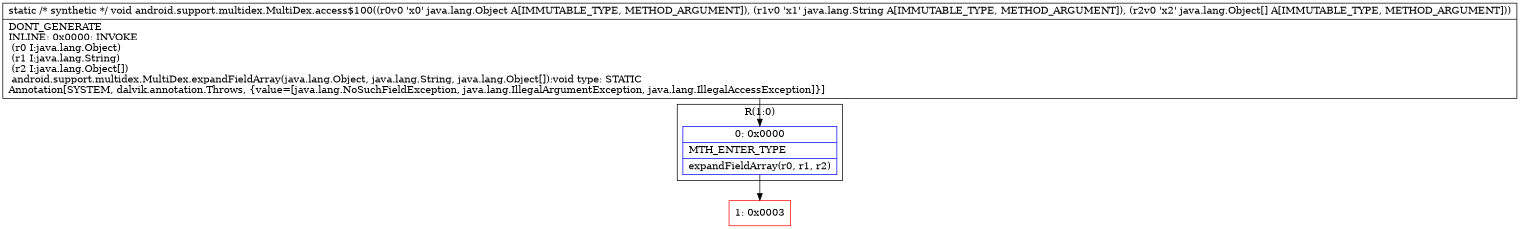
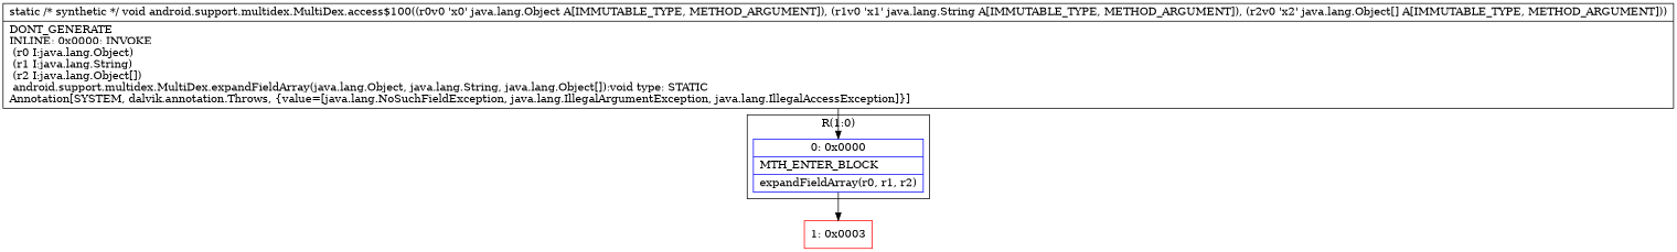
  digraph {
    node [shape=record]
-   n1 [color=blue label="{0\:\ 0x0000|MTH_ENTER_TYPE\l|expandFieldArray(r0, r1, r2)\l}"]
+   n1 [color=blue label="{0\:\ 0x0000|MTH_ENTER_BLOCK\l|expandFieldArray(r0, r1, r2)\l}"]
    n2 [color=red label="{1\:\ 0x0003}"]
    n3 [label="{static \/* synthetic *\/ void android.support.multidex.MultiDex.access$100((r0v0 'x0' java.lang.Object A[IMMUTABLE_TYPE, METHOD_ARGUMENT]), (r1v0 'x1' java.lang.String A[IMMUTABLE_TYPE, METHOD_ARGUMENT]), (r2v0 'x2' java.lang.Object[] A[IMMUTABLE_TYPE, METHOD_ARGUMENT]))  | DONT_GENERATE\lINLINE: 0x0000: INVOKE  \l  (r0 I:java.lang.Object)\l  (r1 I:java.lang.String)\l  (r2 I:java.lang.Object[])\l android.support.multidex.MultiDex.expandFieldArray(java.lang.Object, java.lang.String, java.lang.Object[]):void type: STATIC\lAnnotation[SYSTEM, dalvik.annotation.Throws, \{value=[java.lang.NoSuchFieldException, java.lang.IllegalArgumentException, java.lang.IllegalAccessException]\}]\l}"]
    subgraph cluster_1 {
      label="R(1:0)"
      n1
    }
    n1 -> n2
    n3 -> n1
  }
